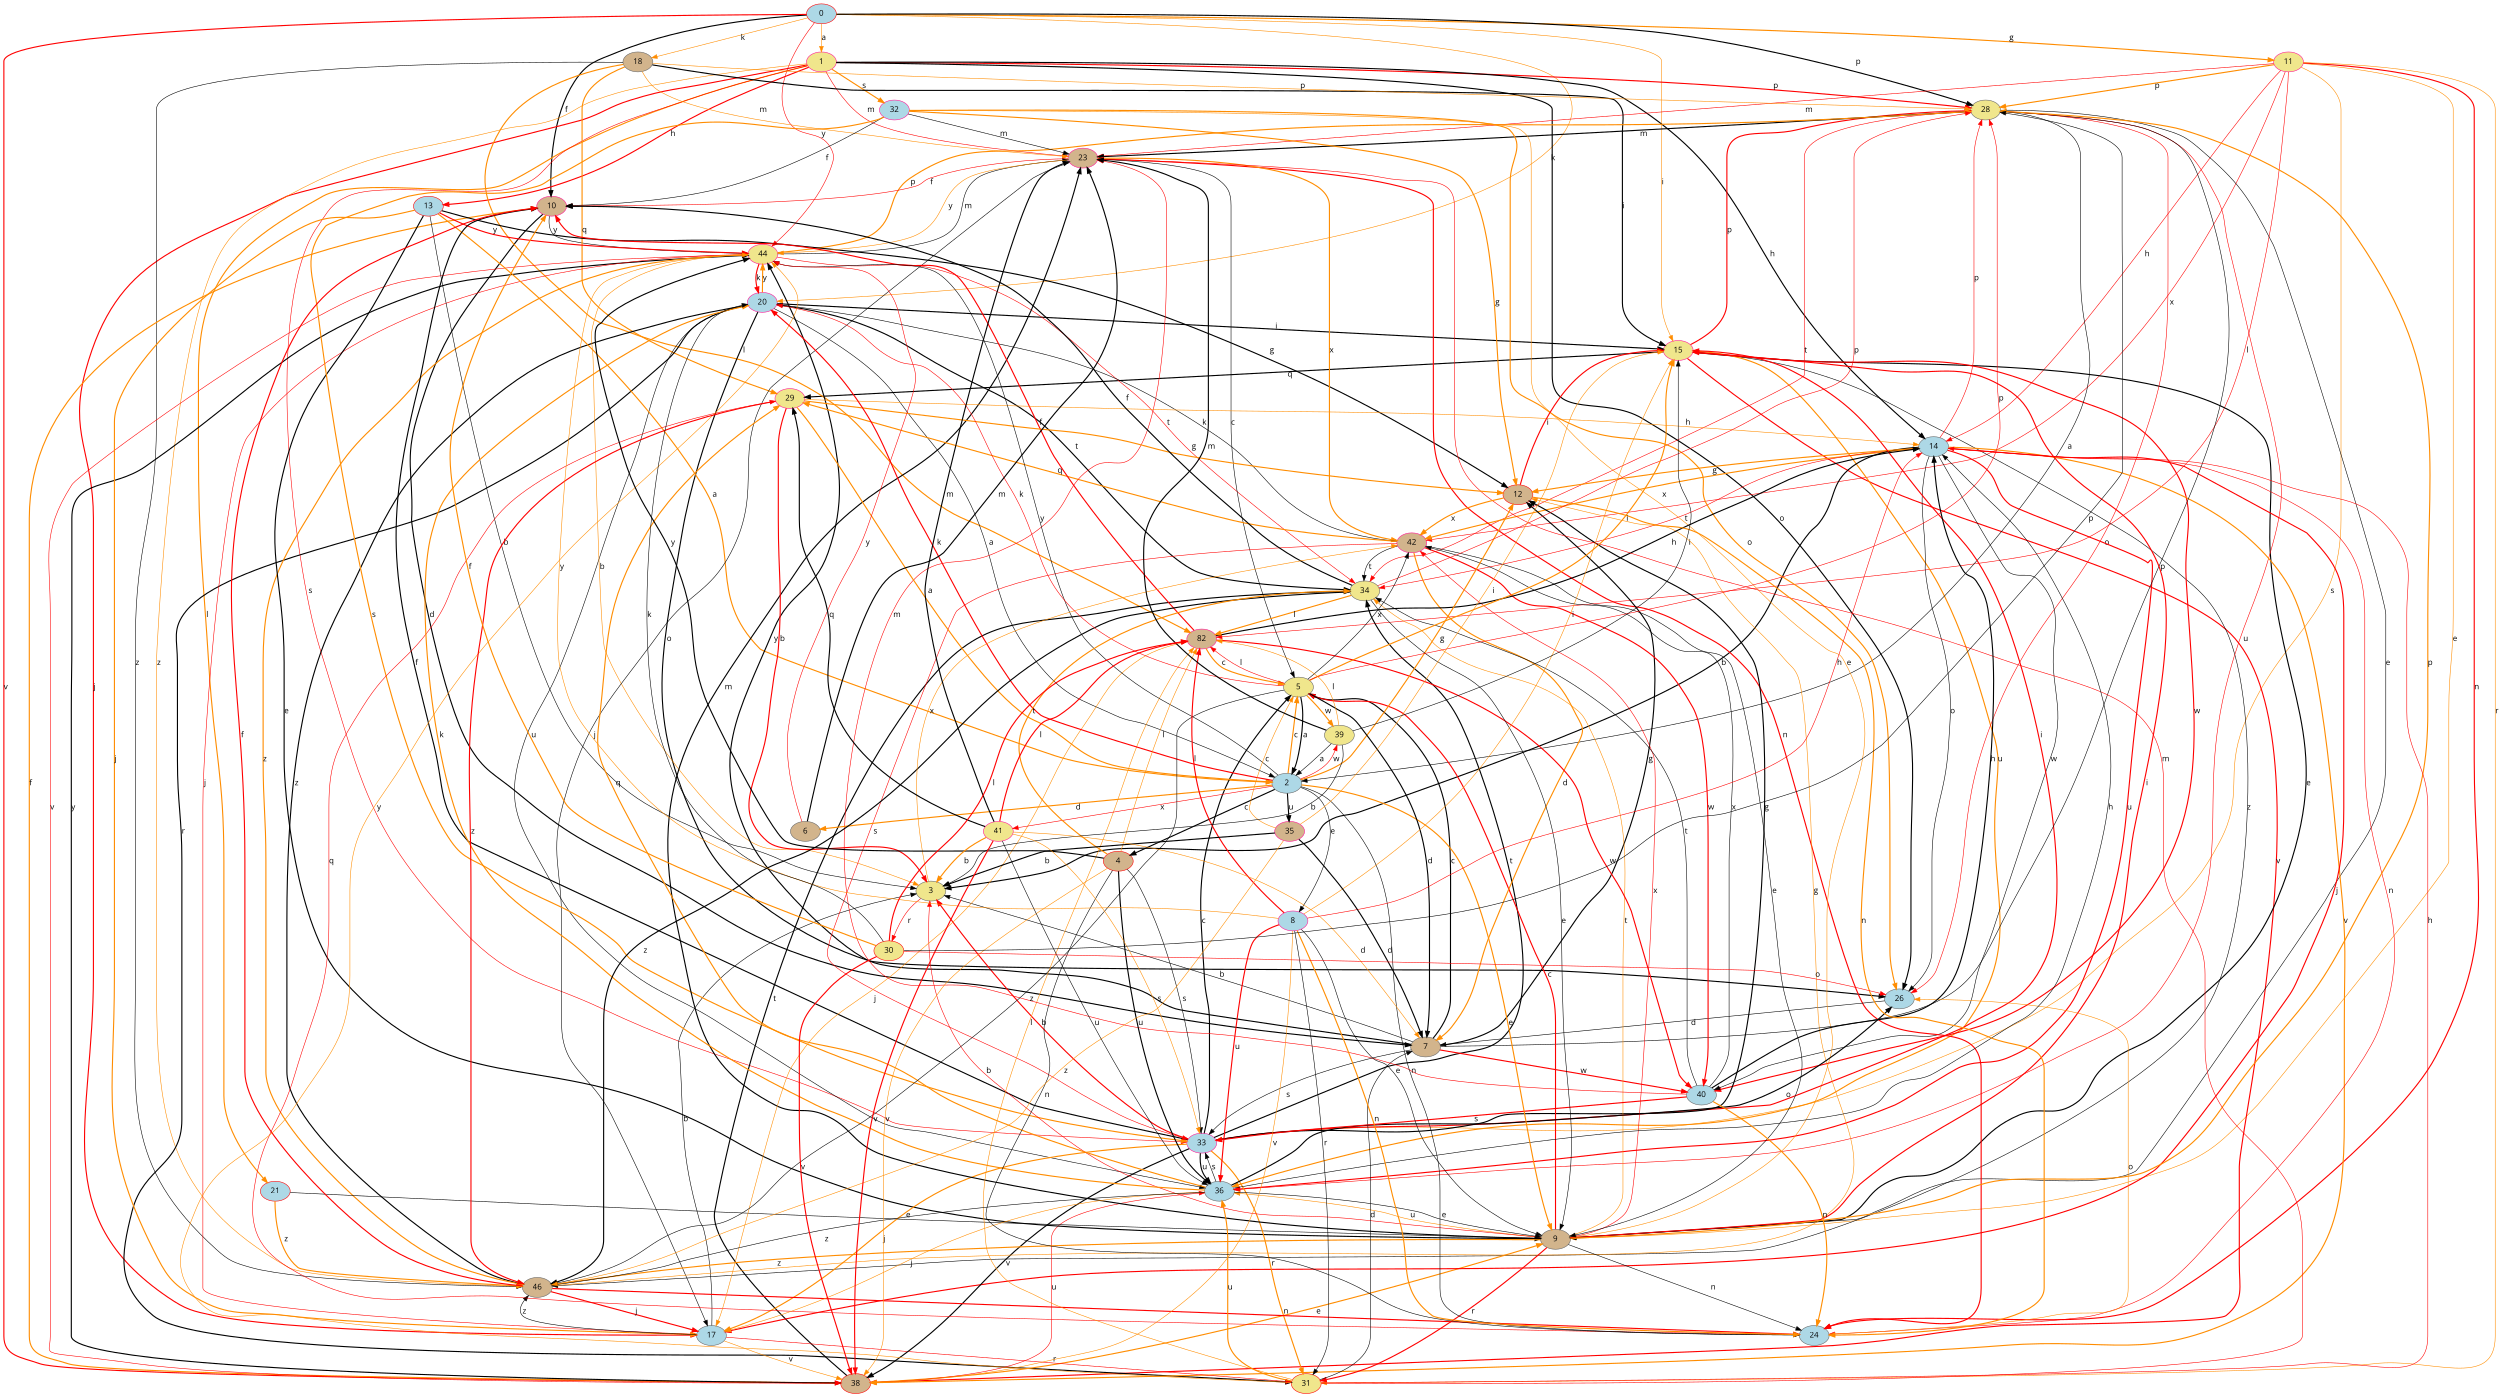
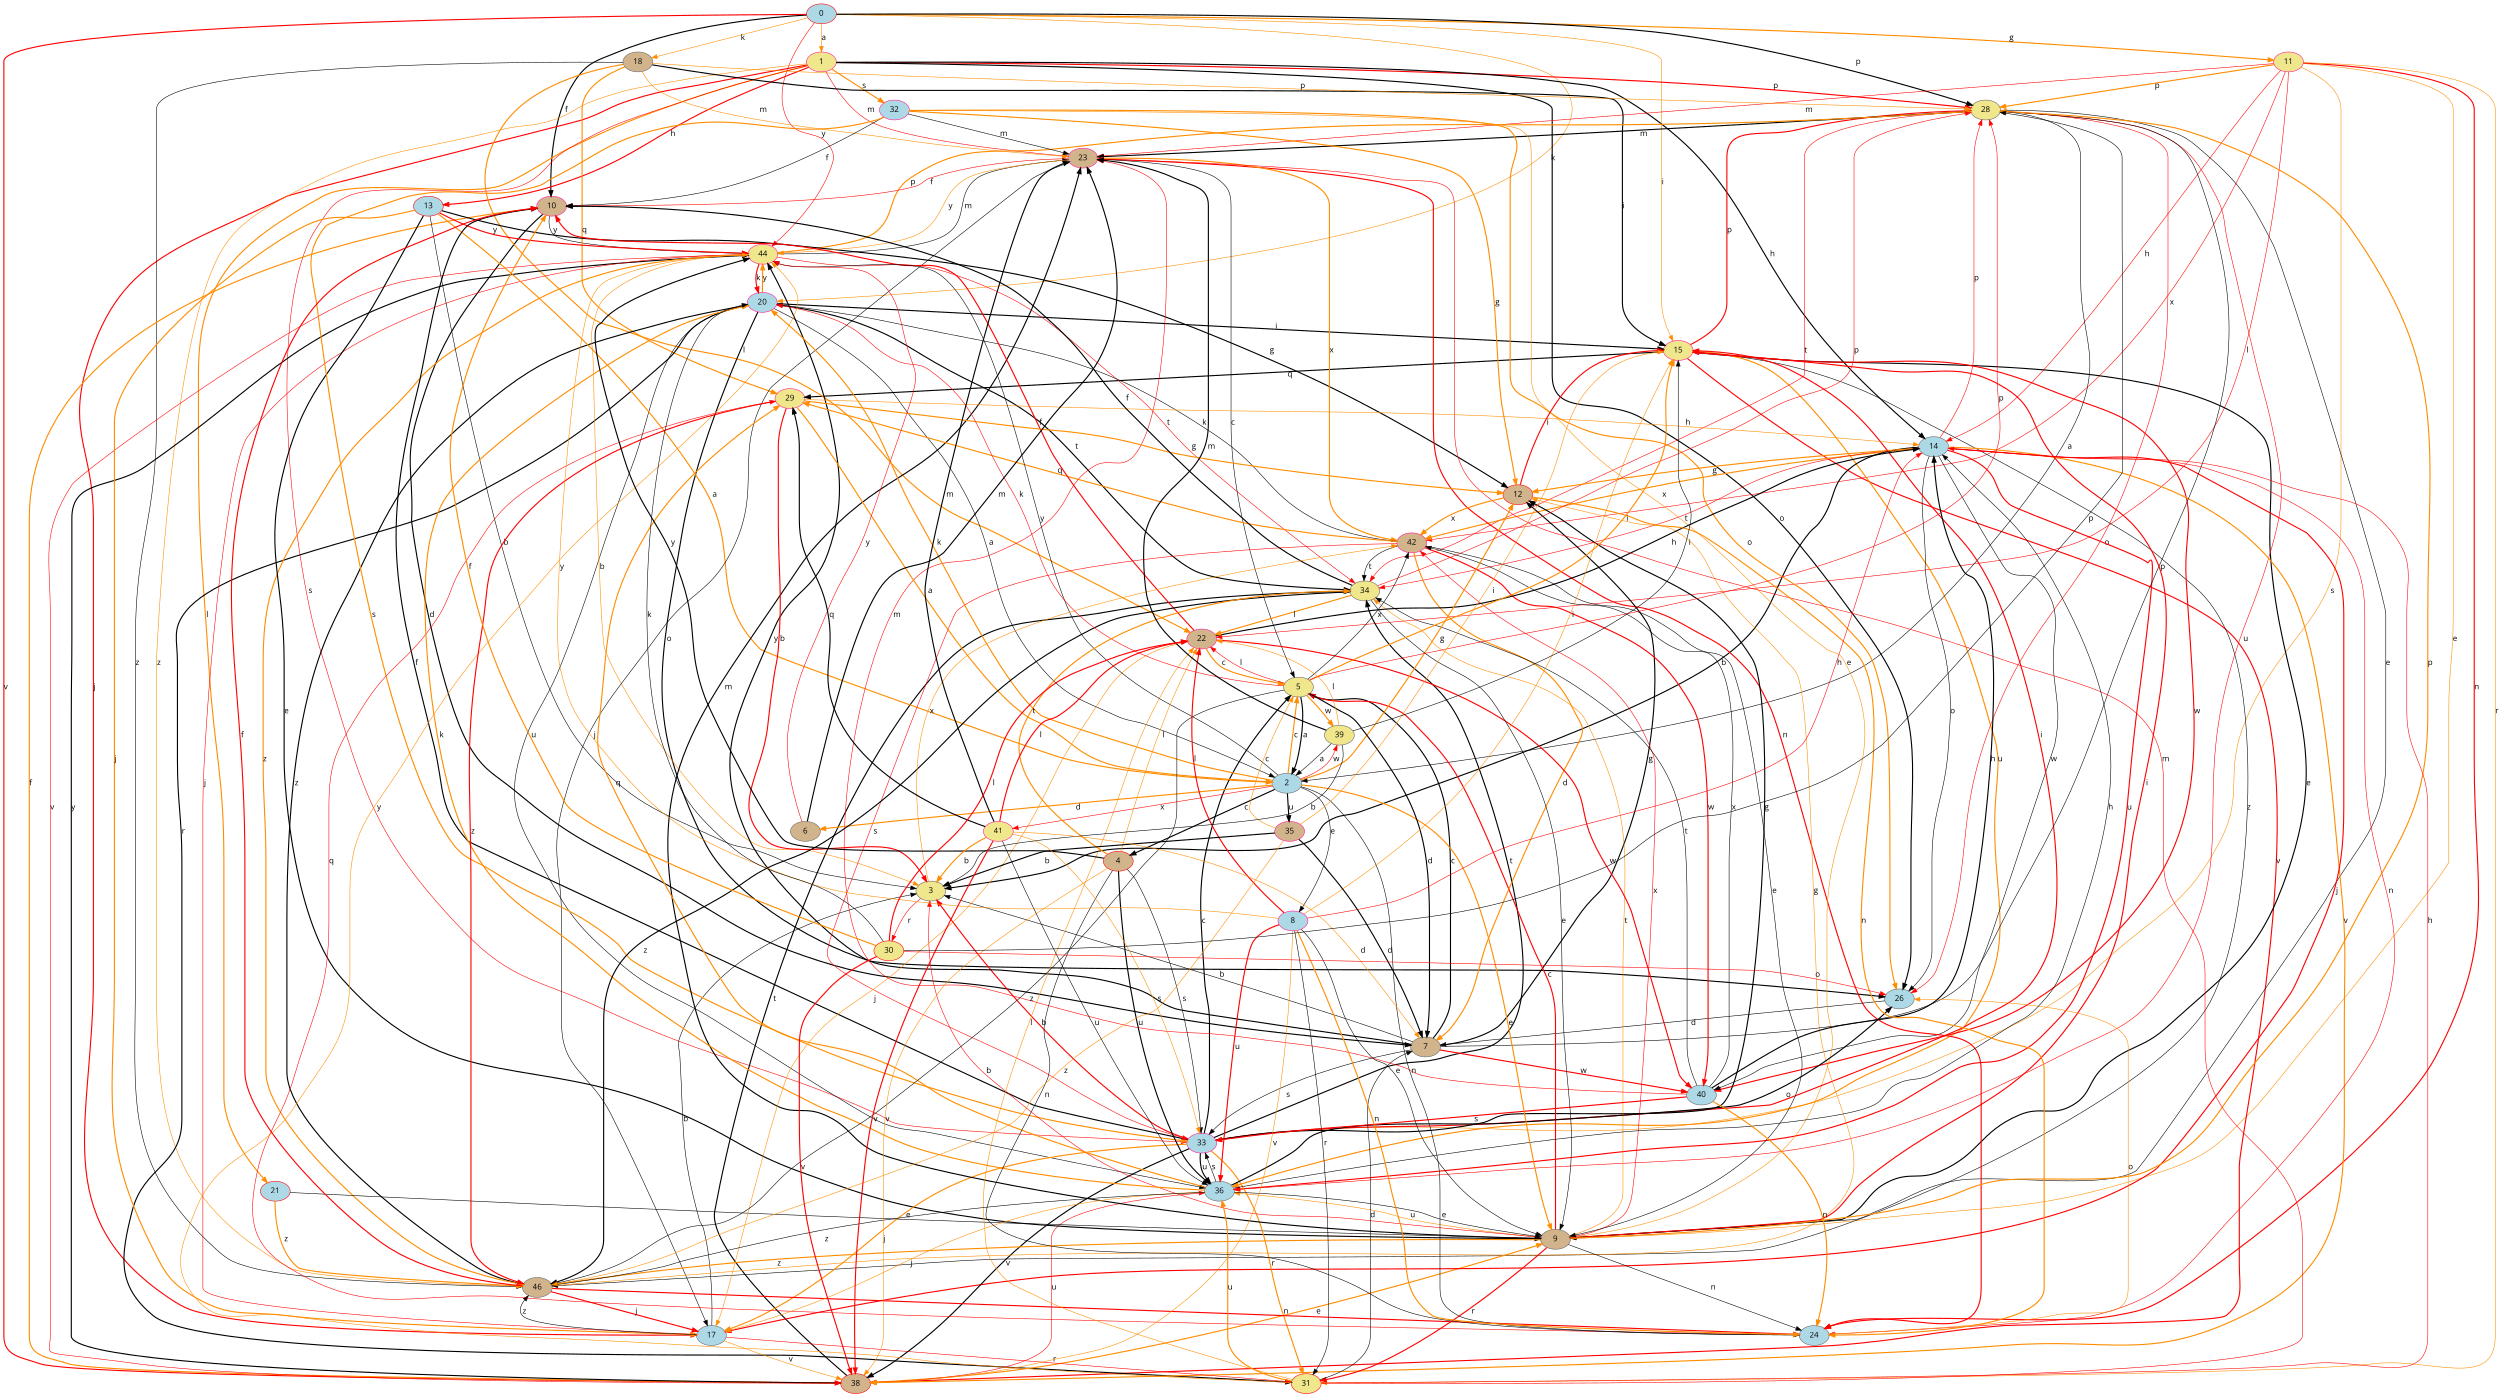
  strict digraph {
    fontname="Open Sans"
    node [color=gray40 fillcolor=lightblue fontname="Open Sans" style=filled]
    edge [color=black fontname="Open Sans" style=bold]
    0 [color=red]
    1 [color=deeppink fillcolor=khaki]
    10 [color=deeppink fillcolor=tan]
    11 [color=deeppink fillcolor=khaki]
    15 [color=deeppink fillcolor=khaki]
    18 [fillcolor=tan]
    20 [color=deeppink]
    28 [fillcolor=khaki]
    38 [color=red fillcolor=tan]
    44 [color=deeppink fillcolor=khaki]
    13 [color=red]
    14
    17
    21 [color=red]
    23 [color=deeppink fillcolor=tan]
    26
    32 [color=deeppink]
    33 [color=deeppink]
    46 [fillcolor=tan]
    7 [fillcolor=tan]
    9 [fillcolor=tan]
    24
    42 [color=deeppink fillcolor=tan]
-   22 [color=deeppink fillcolor=tan label=82]
+   22 [color=deeppink fillcolor=tan]
    31 [color=red fillcolor=khaki]
    36
    40
    29 [color=deeppink fillcolor=khaki]
    2
    34 [fillcolor=khaki]
    3 [fillcolor=khaki]
    12 [color=red fillcolor=tan]
    5 [fillcolor=khaki]
    4 [color=red fillcolor=tan]
    6 [fillcolor=tan]
    8 [color=deeppink]
    35 [color=deeppink fillcolor=tan]
    39 [fillcolor=khaki]
    41 [color=deeppink fillcolor=khaki]
    30 [color=red fillcolor=khaki]
    0 -> 1 [color=darkorange label=a style=solid]
    0 -> 10 [label=f]
    0 -> 11 [color=darkorange label=g]
    0 -> 15 [color=darkorange label=i style=solid]
    0 -> 18 [color=darkorange label=k style=solid]
    0 -> 20 [color=darkorange label=k style=solid]
    0 -> 28 [label=p]
    0 -> 38 [color=red label=v]
    0 -> 44 [color=red label=y style=solid]
    1 -> 28 [color=red label=p]
    1 -> 13 [color=red label=h]
    1 -> 14 [label=h]
    1 -> 17 [color=red label=j]
    1 -> 21 [color=darkorange label=l]
    1 -> 23 [color=red label=m style=solid]
    1 -> 26 [label=o]
    1 -> 32 [color=darkorange label=s]
    1 -> 33 [color=red label=s style=solid]
    1 -> 46 [color=darkorange label=z style=solid]
    10 -> 44 [label=y style=solid]
    10 -> 7 [label=d]
    11 -> 28 [color=darkorange label=p]
    11 -> 14 [color=red label=h style=solid]
    11 -> 23 [color=red label=m style=solid]
    11 -> 33 [color=darkorange label=s style=solid]
    11 -> 9 [color=darkorange label=e style=solid]
    11 -> 24 [color=red label=n]
    11 -> 42 [color=red label=x style=solid]
    11 -> 22 [color=red label=l style=solid]
    11 -> 31 [color=darkorange label=r style=solid]
    15 -> 28 [color=red label=p]
    15 -> 38 [color=red label=v]
    15 -> 46 [label=z style=solid]
    15 -> 9 [label=e]
    15 -> 36 [color=darkorange label=u]
    15 -> 40 [color=red label=w]
    15 -> 29 [label=q]
    18 -> 15 [label=i]
    18 -> 28 [color=darkorange label=p style=solid]
    18 -> 23 [color=darkorange label=m style=solid]
    18 -> 46 [label=z style=solid]
    18 -> 22 [color=darkorange label=l]
    18 -> 29 [color=darkorange label=q]
    20 -> 15 [label=i]
    20 -> 44 [color=darkorange label=y]
    20 -> 26 [label=o]
    20 -> 46 [label=z]
    20 -> 31 [label=r]
    20 -> 36 [label=u style=solid]
    20 -> 2 [label=a style=solid]
    20 -> 34 [label=t]
    28 -> 23 [label=m]
    28 -> 26 [color=red label=o style=solid]
    28 -> 9 [label=e style=solid]
    28 -> 36 [color=red label=u style=solid]
    28 -> 2 [label=a style=solid]
    28 -> 34 [color=red label=t style=solid]
    38 -> 10 [color=darkorange label=f]
    38 -> 44 [label=y]
    38 -> 9 [color=darkorange label=e]
    38 -> 36 [color=red label=u style=solid]
    38 -> 34 [label=t]
    44 -> 20 [color=red label=k]
    44 -> 28 [color=darkorange label=p]
    44 -> 38 [color=red label=v style=solid]
    44 -> 17 [color=red label=j style=solid]
    44 -> 23 [label=m style=solid]
    44 -> 46 [color=darkorange label=z]
    44 -> 34 [color=red label=t style=solid]
    44 -> 3 [color=darkorange label=b style=solid]
    13 -> 44 [color=red label=y]
    13 -> 17 [color=darkorange label=j]
    13 -> 9 [label=e]
    13 -> 2 [color=darkorange label=a]
    13 -> 3 [label=b style=solid]
    13 -> 12 [label=g]
    14 -> 28 [color=red label=p style=solid]
    14 -> 38 [color=darkorange label=v]
    14 -> 17 [color=red label=j]
    14 -> 26 [label=o style=solid]
    14 -> 24 [color=red label=n style=solid]
    14 -> 42 [color=darkorange label=x]
    14 -> 36 [color=red label=u]
    14 -> 40 [label=w style=solid]
    14 -> 34 [color=red label=t style=solid]
    14 -> 3 [label=b]
    14 -> 12 [color=darkorange label=g]
    17 -> 38 [color=darkorange label=v style=solid]
    17 -> 46 [label=z style=solid]
    17 -> 31 [color=red label=r style=solid]
    17 -> 3 [label=b style=solid]
    21 -> 46 [color=darkorange label=z]
    21 -> 9 [label=e style=solid]
    23 -> 10 [color=red label=f style=solid]
    23 -> 44 [color=darkorange label=y style=solid]
    23 -> 17 [label=j style=solid]
    23 -> 24 [color=red label=n]
    23 -> 42 [color=darkorange label=x]
    23 -> 5 [label=c style=solid]
    26 -> 7 [label=d style=solid]
    32 -> 10 [label=f style=solid]
    32 -> 23 [label=m style=solid]
    32 -> 26 [color=darkorange label=o]
    32 -> 33 [color=darkorange label=s]
    32 -> 9 [color=darkorange label=e style=solid]
    32 -> 12 [color=darkorange label=g]
    33 -> 10 [label=f]
    33 -> 15 [color=red label=i]
    33 -> 38 [label=v]
    33 -> 17 [color=darkorange label=j]
    33 -> 31 [color=darkorange label=r]
    33 -> 36 [label=u]
    33 -> 34 [label=t]
    33 -> 3 [color=red label=b]
    33 -> 12 [label=g]
    33 -> 5 [label=c]
    46 -> 10 [color=red label=f]
    46 -> 17 [color=red label=j]
    46 -> 24 [color=red label=n]
    46 -> 12 [color=darkorange label=g style=solid]
    7 -> 28 [label=p style=solid]
    7 -> 44 [label=y]
    7 -> 33 [label=s style=solid]
    7 -> 40 [color=red label=w]
    7 -> 3 [label=b style=solid]
    7 -> 12 [label=g]
    7 -> 5 [label=c]
    9 -> 15 [color=red label=i]
    9 -> 28 [color=darkorange label=p]
    9 -> 23 [label=m]
    9 -> 46 [color=darkorange label=z]
    9 -> 24 [label=n style=solid]
    9 -> 42 [color=red label=x style=solid]
    9 -> 31 [color=red label=r]
    9 -> 36 [color=darkorange label=u style=solid]
    9 -> 34 [color=darkorange label=t style=solid]
    9 -> 3 [color=red label=b style=solid]
    9 -> 5 [color=red label=c]
    24 -> 26 [color=darkorange label=o style=solid]
    24 -> 29 [color=red label=q style=solid]
    42 -> 20 [label=k style=solid]
    42 -> 33 [color=red label=s style=solid]
    42 -> 7 [color=darkorange label=d]
    42 -> 9 [label=e style=solid]
    42 -> 40 [color=red label=w]
    42 -> 29 [color=darkorange label=q]
    42 -> 34 [label=t style=solid]
    22 -> 10 [color=red label=f]
    22 -> 14 [label=h]
    22 -> 17 [color=darkorange label=j style=solid]
    22 -> 40 [color=red label=w]
    22 -> 5 [color=darkorange label=c]
    31 -> 44 [color=darkorange label=y style=solid]
    31 -> 14 [color=red label=h style=solid]
    31 -> 23 [color=red label=m style=solid]
    31 -> 7 [label=d style=solid]
    31 -> 22 [color=darkorange label=l style=solid]
    31 -> 36 [color=darkorange label=u]
    36 -> 20 [color=darkorange label=k]
    36 -> 14 [label=h style=solid]
    36 -> 17 [color=darkorange label=j style=solid]
    36 -> 26 [label=o]
    36 -> 33 [label=s style=solid]
    36 -> 46 [label=z style=solid]
    36 -> 9 [label=e style=solid]
    36 -> 29 [color=darkorange label=q]
    40 -> 14 [label=h]
    40 -> 23 [color=red label=m style=solid]
    40 -> 33 [color=red label=s]
    40 -> 24 [color=darkorange label=n]
    40 -> 42 [label=x style=solid]
    40 -> 34 [label=t style=solid]
    29 -> 14 [color=darkorange label=h style=solid]
    29 -> 46 [color=red label=z]
    29 -> 2 [color=darkorange label=a]
    29 -> 3 [color=red label=b]
    29 -> 12 [color=darkorange label=g]
-   2 -> 20 [color=red label=k]
+   2 -> 20 [color=darkorange label=k]
    2 -> 44 [label=y style=solid]
    2 -> 9 [color=darkorange label=e]
    2 -> 24 [label=n style=solid]
    2 -> 12 [color=darkorange label=g]
    2 -> 5 [color=darkorange label=c]
    2 -> 4 [label=c]
    2 -> 6 [color=darkorange label=d]
    2 -> 8 [label=e style=solid]
    2 -> 35 [label=u]
    2 -> 39 [color=red label=w style=solid]
    2 -> 41 [color=red label=x style=solid]
    34 -> 10 [label=f]
    34 -> 28 [color=red label=p style=solid]
    34 -> 46 [label=z]
    34 -> 9 [label=e style=solid]
    34 -> 22 [color=darkorange label=l]
    3 -> 42 [color=darkorange label=x style=solid]
    3 -> 30 [color=red label=r style=solid]
    12 -> 15 [color=red label=i]
    12 -> 24 [color=darkorange label=n]
    12 -> 42 [color=darkorange label=x]
    5 -> 15 [color=darkorange label=i]
    5 -> 20 [color=red label=k style=solid]
    5 -> 28 [color=red label=p style=solid]
    5 -> 46 [label=z style=solid]
    5 -> 7 [label=d]
    5 -> 42 [label=x style=solid]
    5 -> 22 [color=red label=l style=solid]
    5 -> 2 [label=a]
    5 -> 39 [color=darkorange label=w]
    4 -> 38 [color=darkorange label=v style=solid]
    4 -> 44 [label=y]
    4 -> 33 [label=s style=solid]
    4 -> 24 [label=n style=solid]
    4 -> 22 [color=darkorange label=l style=solid]
    4 -> 36 [label=u]
    4 -> 34 [color=darkorange label=t]
    6 -> 44 [color=red label=y style=solid]
    6 -> 23 [label=m]
    8 -> 15 [color=darkorange label=i style=solid]
    8 -> 38 [color=darkorange label=v style=solid]
    8 -> 44 [color=darkorange label=y style=solid]
    8 -> 14 [color=red label=h style=solid]
    8 -> 9 [label=e style=solid]
    8 -> 24 [color=darkorange label=n]
    8 -> 22 [color=red label=l]
    8 -> 31 [label=r style=solid]
    8 -> 36 [color=red label=u]
    35 -> 15 [color=darkorange label=i style=solid]
    35 -> 46 [color=darkorange label=z style=solid]
    35 -> 7 [label=d]
    35 -> 3 [label=b]
    35 -> 5 [color=darkorange label=c style=solid]
    39 -> 15 [label=i style=solid]
    39 -> 23 [label=m]
    39 -> 22 [color=darkorange label=l style=solid]
    39 -> 2 [label=a style=solid]
    39 -> 3 [label=b style=solid]
    41 -> 38 [color=red label=v]
    41 -> 23 [label=m]
    41 -> 33 [color=darkorange label=s style=solid]
    41 -> 7 [color=darkorange label=d style=solid]
    41 -> 22 [color=red label=l]
    41 -> 36 [label=u style=solid]
    41 -> 29 [label=q]
    41 -> 3 [color=darkorange label=b]
    30 -> 10 [color=darkorange label=f]
    30 -> 20 [label=k style=solid]
    30 -> 28 [label=p style=solid]
    30 -> 38 [color=red label=v]
    30 -> 26 [color=red label=o style=solid]
    30 -> 22 [color=red label=l]
  }
